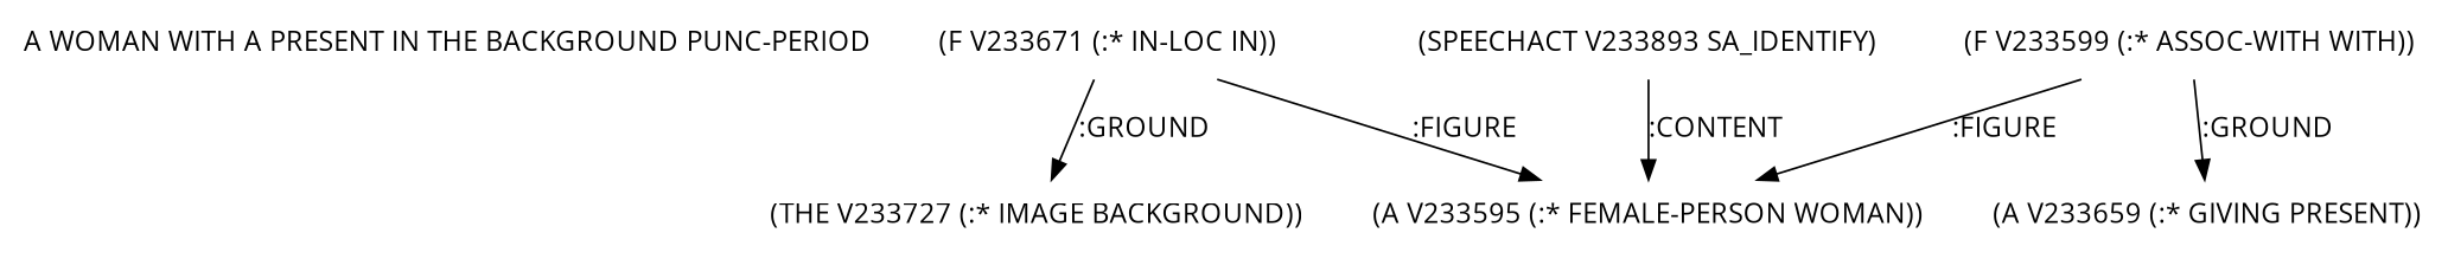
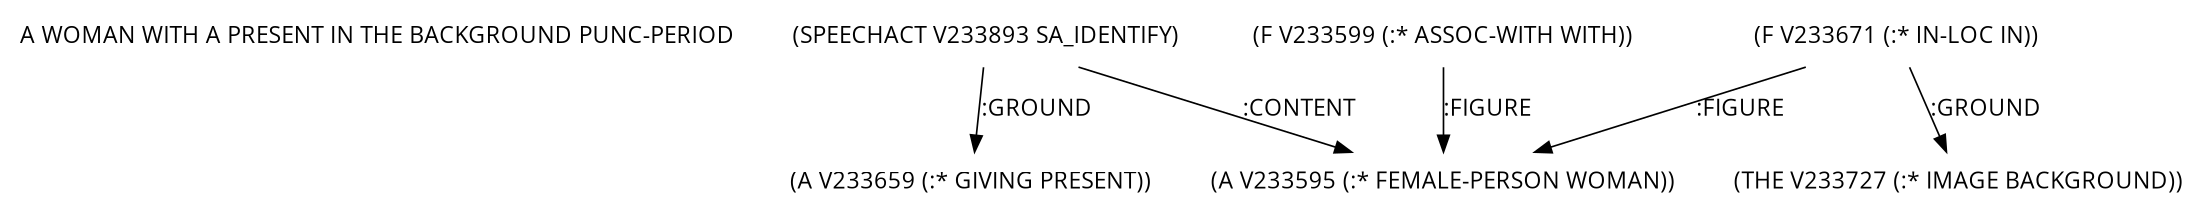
  digraph {
    fontname="Open Sans"
    node [fontname="Open Sans" shape=none]
    edge [fontname="Open Sans"]
    "A WOMAN WITH A PRESENT IN THE BACKGROUND PUNC-PERIOD"
    n2 [label="(SPEECHACT V233893 SA_IDENTIFY)"]
    n3 [label="(A V233595 (:* FEMALE-PERSON WOMAN))"]
    n4 [label="(F V233671 (:* IN-LOC IN))"]
    n5 [label="(THE V233727 (:* IMAGE BACKGROUND))"]
    n6 [label="(F V233599 (:* ASSOC-WITH WITH))"]
    n7 [label="(A V233659 (:* GIVING PRESENT))"]
    n2 -> n3 [label=":CONTENT"]
    n4 -> n3 [label=":FIGURE"]
    n4 -> n5 [label=":GROUND"]
    n6 -> n3 [label=":FIGURE"]
-   n6 -> n7 [label=":GROUND"]
+   n2 -> n7 [label=":GROUND"]
  }
